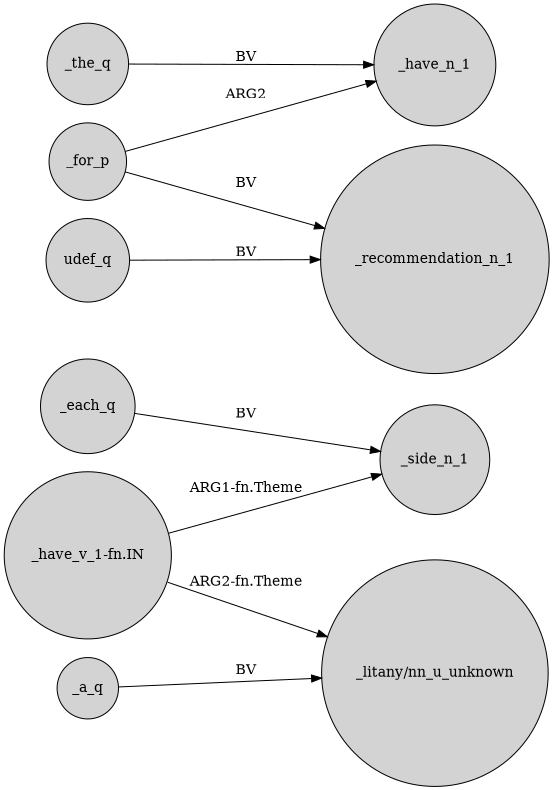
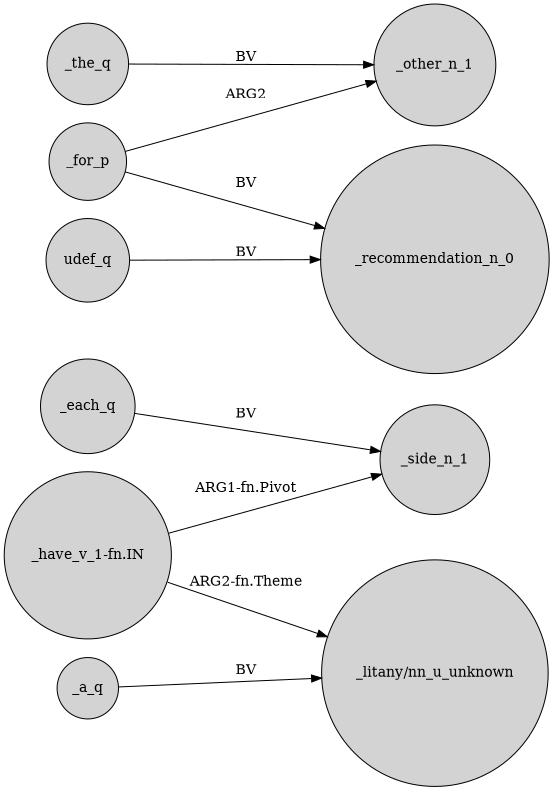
  digraph {
    rankdir=LR
    node [shape=circle style=filled]
    _each_q
    _side_n_1
    _a_q
    "_litany/nn_u_unknown"
    _the_q
-   _other_n_1 [label=_have_n_1]
+   _other_n_1
    udef_q
-   _recommendation_n_1
+   _recommendation_n_1 [label=_recommendation_n_0]
    "_have_v_1-fn.IN"
    _for_p
    _each_q -> _side_n_1 [label=BV]
    _a_q -> "_litany/nn_u_unknown" [label=BV]
    _the_q -> _other_n_1 [label=BV]
    udef_q -> _recommendation_n_1 [label=BV]
-   "_have_v_1-fn.IN" -> _side_n_1 [label="ARG1-fn.Theme"]
+   "_have_v_1-fn.IN" -> _side_n_1 [label="ARG1-fn.Pivot"]
    "_have_v_1-fn.IN" -> "_litany/nn_u_unknown" [label="ARG2-fn.Theme"]
    _for_p -> _other_n_1 [label=ARG2]
    _for_p -> _recommendation_n_1 [label=BV]
  }
